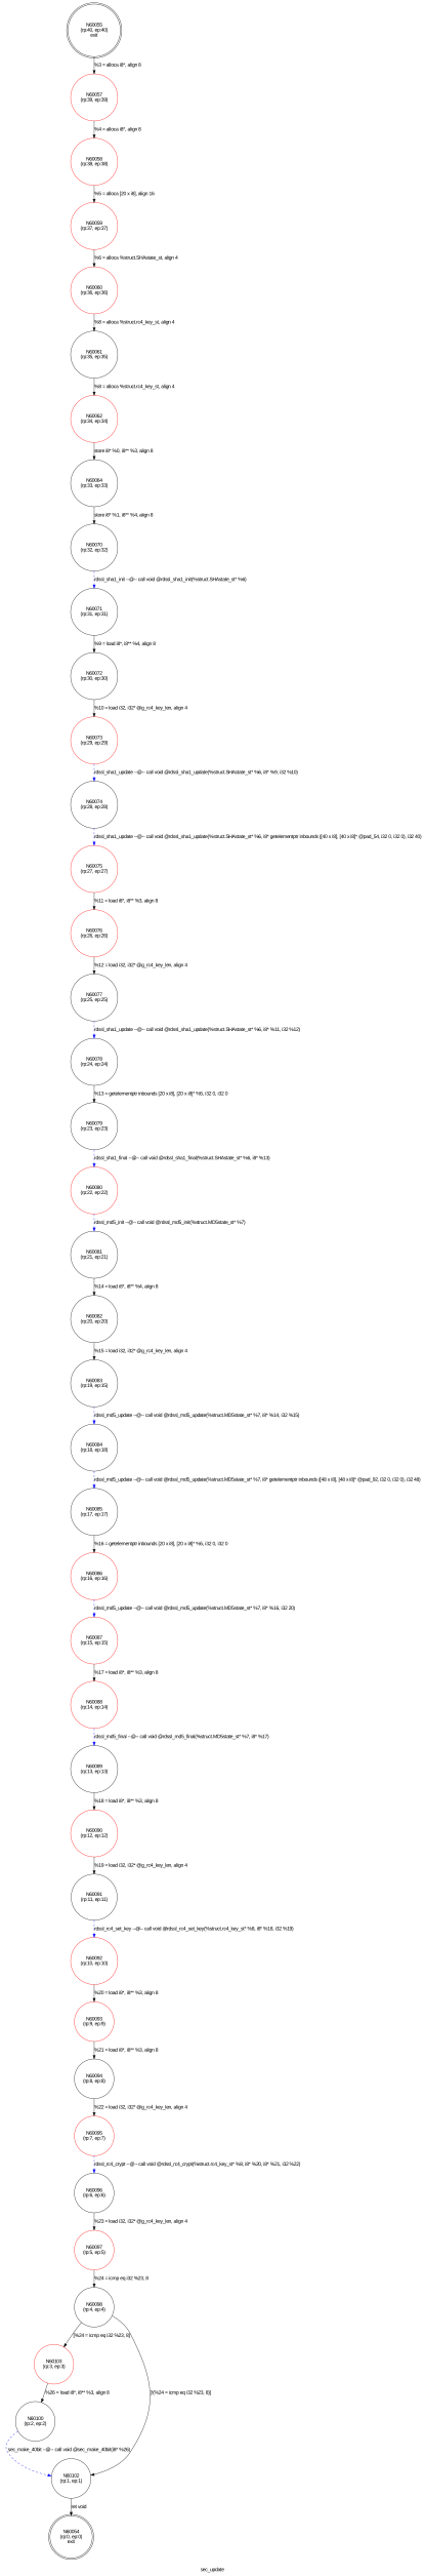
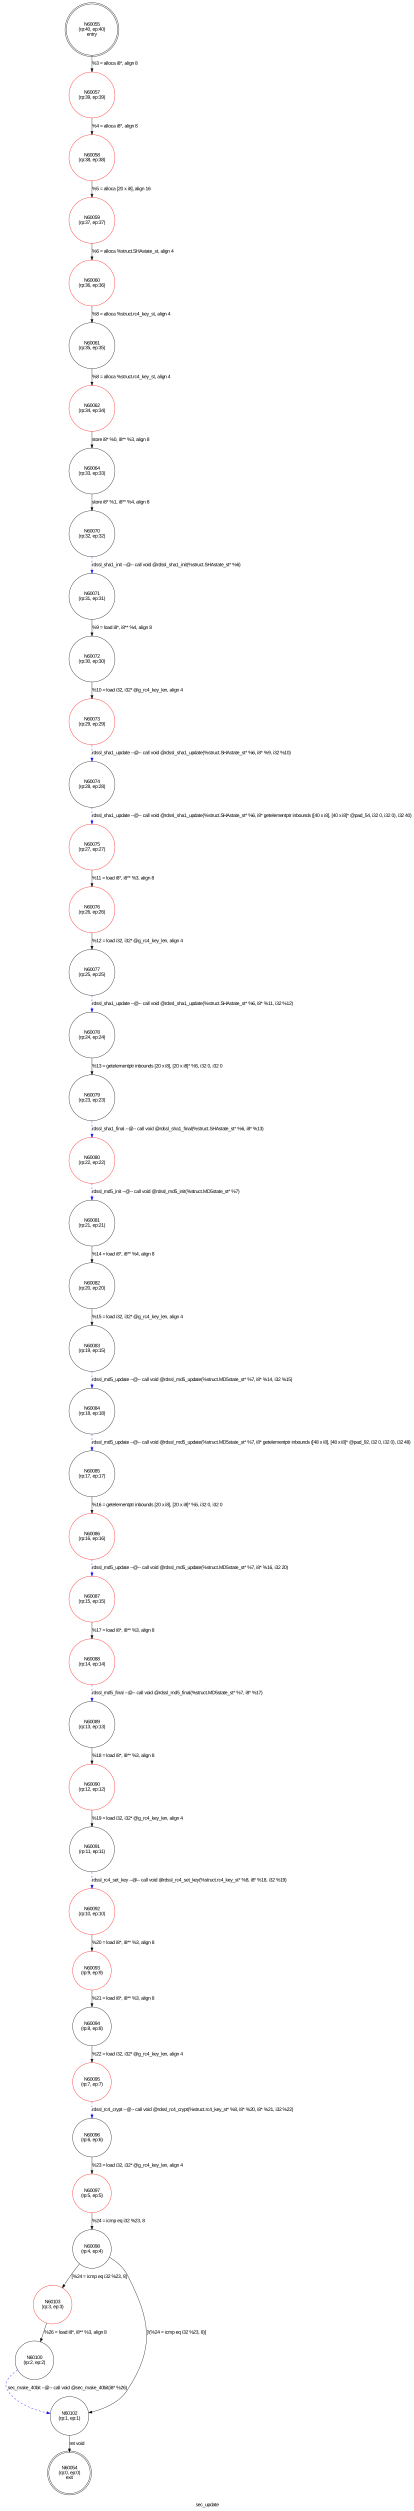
  digraph {
    fontname="Liberation Sans"
    label=sec_update
    node [color=black fontname="Liberation Sans" shape=circle]
    edge [fontname="Liberation Sans"]
    n1 [label="N60054\n(rp:0, ep:0)\nexit" shape=doublecircle]
-   n2 [label="N60055\n(rp:40, ep:40)\nexit" shape=doublecircle]
+   n2 [label="N60055\n(rp:40, ep:40)\nentry" shape=doublecircle]
    n3 [color=red label="N60057\n(rp:39, ep:39)"]
    n4 [color=red label="N60058\n(rp:38, ep:38)"]
    n5 [color=red label="N60059\n(rp:37, ep:37)"]
    n6 [color=red label="N60060\n(rp:36, ep:36)"]
    n7 [label="N60061\n(rp:35, ep:35)"]
    n8 [color=red label="N60062\n(rp:34, ep:34)"]
    n9 [label="N60064\n(rp:33, ep:33)"]
    n10 [label="N60070\n(rp:32, ep:32)"]
    n11 [label="N60071\n(rp:31, ep:31)"]
    n12 [label="N60072\n(rp:30, ep:30)"]
    n13 [color=red label="N60073\n(rp:29, ep:29)"]
    n14 [label="N60074\n(rp:28, ep:28)"]
    n15 [color=red label="N60075\n(rp:27, ep:27)"]
    n16 [color=red label="N60076\n(rp:26, ep:26)"]
    n17 [label="N60077\n(rp:25, ep:25)"]
    n18 [label="N60078\n(rp:24, ep:24)"]
    n19 [label="N60079\n(rp:23, ep:23)"]
    n20 [color=red label="N60080\n(rp:22, ep:22)"]
    n21 [label="N60081\n(rp:21, ep:21)"]
    n22 [label="N60082\n(rp:20, ep:20)"]
    n23 [label="N60083\n(rp:19, ep:15)"]
    n24 [label="N60084\n(rp:18, ep:18)"]
    n25 [label="N60085\n(rp:17, ep:17)"]
    n26 [color=red label="N60086\n(rp:16, ep:16)"]
    n27 [color=red label="N60087\n(rp:15, ep:15)"]
    n28 [color=red label="N60088\n(rp:14, ep:14)"]
    n29 [label="N60089\n(rp:13, ep:13)"]
    n30 [color=red label="N60090\n(rp:12, ep:12)"]
    n31 [label="N60091\n(rp:11, ep:11)"]
    n32 [color=red label="N60092\n(rp:10, ep:10)"]
    n33 [color=red label="N60093\n(rp:9, ep:9)"]
    n34 [label="N60094\n(rp:8, ep:8)"]
    n35 [color=red label="N60095\n(rp:7, ep:7)"]
    n36 [label="N60096\n(rp:6, ep:6)"]
    n37 [color=red label="N60097\n(rp:5, ep:5)"]
    n38 [label="N60098\n(rp:4, ep:4)"]
    n39 [color=red label="N60103\n(rp:3, ep:3)"]
    n40 [label="N60102\n(rp:1, ep:1)"]
    n41 [label="N60100\n(rp:2, ep:2)"]
    n2 -> n3 [label="%3 = alloca i8*, align 8"]
    n3 -> n4 [label="%4 = alloca i8*, align 8"]
    n4 -> n5 [label="%5 = alloca [20 x i8], align 16"]
    n5 -> n6 [label="%6 = alloca %struct.SHAstate_st, align 4"]
    n6 -> n7 [label="%8 = alloca %struct.rc4_key_st, align 4"]
    n7 -> n8 [label="%8 = alloca %struct.rc4_key_st, align 4"]
    n8 -> n9 [label="store i8* %0, i8** %3, align 8"]
    n9 -> n10 [label="store i8* %1, i8** %4, align 8"]
    n10 -> n11 [color=blue label="rdssl_sha1_init --@-- call void @rdssl_sha1_init(%struct.SHAstate_st* %6)" style=dashed]
    n11 -> n12 [label="%9 = load i8*, i8** %4, align 8"]
    n12 -> n13 [label="%10 = load i32, i32* @g_rc4_key_len, align 4"]
    n13 -> n14 [color=blue label="rdssl_sha1_update --@-- call void @rdssl_sha1_update(%struct.SHAstate_st* %6, i8* %9, i32 %10)" style=dashed]
    n14 -> n15 [color=blue label="rdssl_sha1_update --@-- call void @rdssl_sha1_update(%struct.SHAstate_st* %6, i8* getelementptr inbounds ([40 x i8], [40 x i8]* @pad_54, i32 0, i32 0), i32 40)" style=dashed]
    n15 -> n16 [label="%11 = load i8*, i8** %3, align 8"]
    n16 -> n17 [label="%12 = load i32, i32* @g_rc4_key_len, align 4"]
    n17 -> n18 [color=blue label="rdssl_sha1_update --@-- call void @rdssl_sha1_update(%struct.SHAstate_st* %6, i8* %11, i32 %12)" style=dashed]
    n18 -> n19 [label="%13 = getelementptr inbounds [20 x i8], [20 x i8]* %5, i32 0, i32 0"]
    n19 -> n20 [color=blue label="rdssl_sha1_final --@-- call void @rdssl_sha1_final(%struct.SHAstate_st* %6, i8* %13)" style=dashed]
    n20 -> n21 [color=blue label="rdssl_md5_init --@-- call void @rdssl_md5_init(%struct.MD5state_st* %7)" style=dashed]
    n21 -> n22 [label="%14 = load i8*, i8** %4, align 8"]
    n22 -> n23 [label="%15 = load i32, i32* @g_rc4_key_len, align 4"]
    n23 -> n24 [color=blue label="rdssl_md5_update --@-- call void @rdssl_md5_update(%struct.MD5state_st* %7, i8* %14, i32 %15)" style=dashed]
    n24 -> n25 [color=blue label="rdssl_md5_update --@-- call void @rdssl_md5_update(%struct.MD5state_st* %7, i8* getelementptr inbounds ([48 x i8], [48 x i8]* @pad_92, i32 0, i32 0), i32 48)" style=dashed]
    n25 -> n26 [label="%16 = getelementptr inbounds [20 x i8], [20 x i8]* %5, i32 0, i32 0"]
    n26 -> n27 [color=blue label="rdssl_md5_update --@-- call void @rdssl_md5_update(%struct.MD5state_st* %7, i8* %16, i32 20)" style=dashed]
    n27 -> n28 [label="%17 = load i8*, i8** %3, align 8"]
    n28 -> n29 [color=blue label="rdssl_md5_final --@-- call void @rdssl_md5_final(%struct.MD5state_st* %7, i8* %17)" style=dashed]
    n29 -> n30 [label="%18 = load i8*, i8** %3, align 8"]
    n30 -> n31 [label="%19 = load i32, i32* @g_rc4_key_len, align 4"]
    n31 -> n32 [color=blue label="rdssl_rc4_set_key --@-- call void @rdssl_rc4_set_key(%struct.rc4_key_st* %8, i8* %18, i32 %19)" style=dashed]
    n32 -> n33 [label="%20 = load i8*, i8** %3, align 8"]
    n33 -> n34 [label="%21 = load i8*, i8** %3, align 8"]
    n34 -> n35 [label="%22 = load i32, i32* @g_rc4_key_len, align 4"]
    n35 -> n36 [color=blue label="rdssl_rc4_crypt --@-- call void @rdssl_rc4_crypt(%struct.rc4_key_st* %8, i8* %20, i8* %21, i32 %22)" style=dashed]
    n36 -> n37 [label="%23 = load i32, i32* @g_rc4_key_len, align 4"]
    n37 -> n38 [label="%24 = icmp eq i32 %23, 8"]
    n38 -> n39 [label="[%24 = icmp eq i32 %23, 8]"]
    n38 -> n40 [label="[!(%24 = icmp eq i32 %23, 8)]"]
    n39 -> n41 [label="%26 = load i8*, i8** %3, align 8"]
    n40 -> n1 [label="ret void"]
    n41 -> n40 [color=blue label="sec_make_40bit --@-- call void @sec_make_40bit(i8* %26)" style=dashed]
  }
